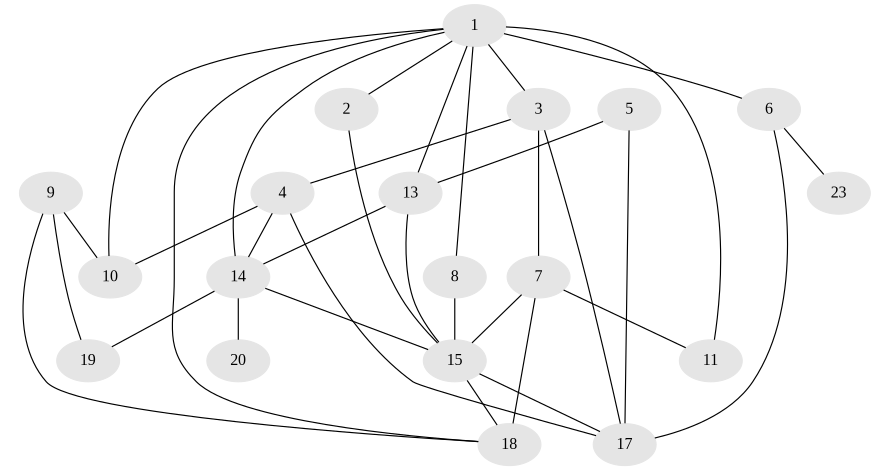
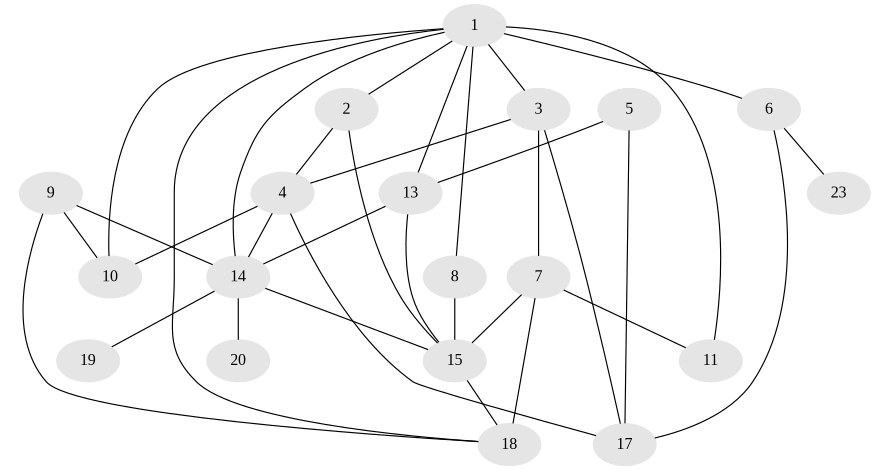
  graph {
    fontname="Liberation Serif"
    node [color=gray90 fontname="Liberation Serif" style=filled]
    edge [fontname="Liberation Serif" weight=1.0]
    1
    2
    3
    6
    8
    10
    11
    13
    14
    18
    4
    15
    7
    17
    23
    19
    20
    5
    9
    1 -- 2
    1 -- 3 [weight=2.0]
    1 -- 6 [weight=2.0]
    1 -- 8
    1 -- 10
    1 -- 11
    1 -- 13
    1 -- 14
    1 -- 18
+   2 -- 4
    2 -- 15
    3 -- 4
    3 -- 7
    3 -- 17
    6 -- 17
    6 -- 23
    8 -- 15 [weight=2.0]
    13 -- 14 [weight=2.0]
    13 -- 15
    14 -- 15 [weight=2.0]
    14 -- 19
    14 -- 20
    4 -- 10
    4 -- 14
    4 -- 17
    15 -- 18
-   15 -- 17
    7 -- 11
    7 -- 18 [weight=3.0]
    7 -- 15 [weight=2.0]
    5 -- 13 [weight=2.0]
    5 -- 17 [weight=2.0]
    9 -- 10
-   9 -- 19
+   9 -- 14
    9 -- 18
  }
